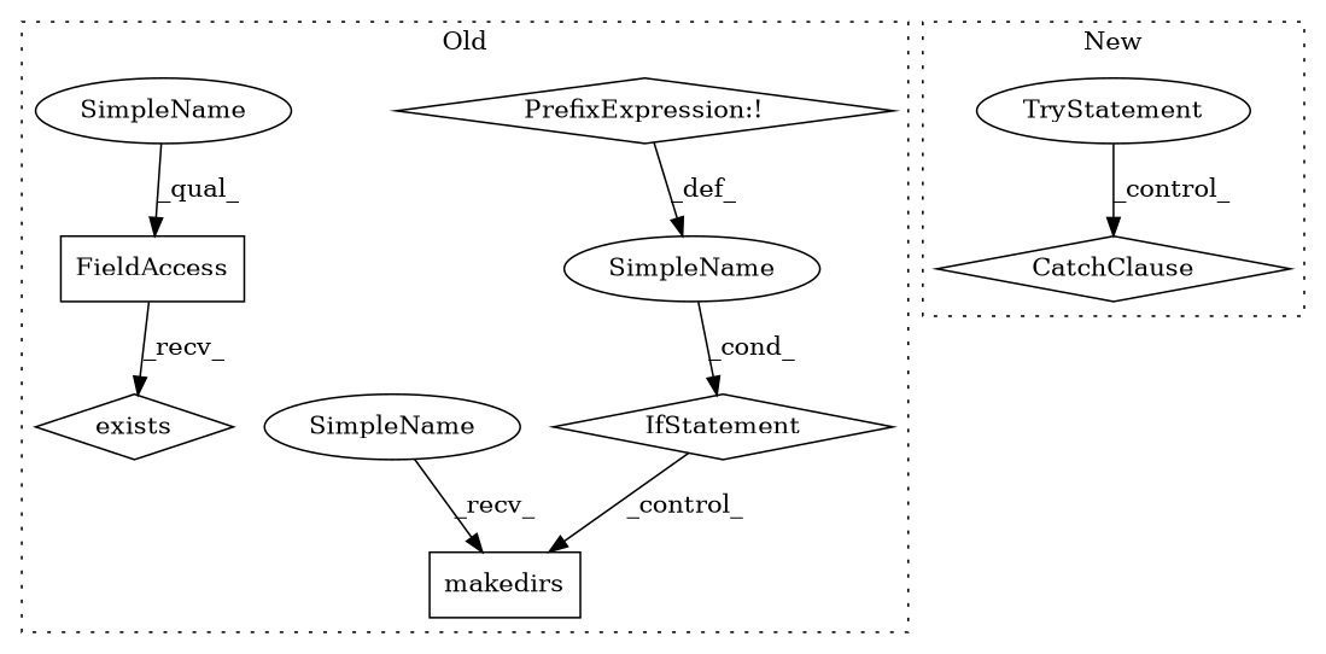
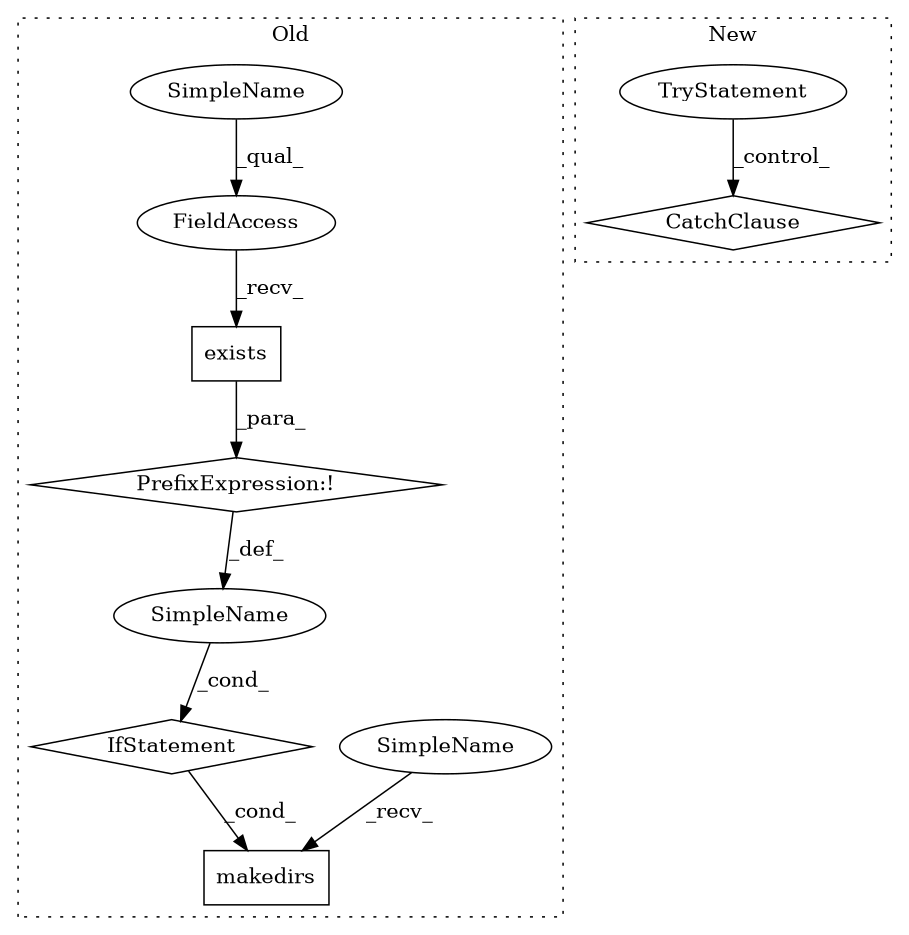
  digraph {
    node [a=42 l=2 s=485 shape=ellipse]
    n1 [a=32 l="9,1" label=makedirs s="522,537" shape=box]
-   n2 [a=22 l=7 label=FieldAccess shape=box]
+   n2 [a=22 l=7 label=FieldAccess]
    n3 [a=25 l="4,2" label=IfStatement s="480,509" shape=diamond]
    n4 [a=38 l=1 label="PrefixExpression:!" s=484 shape=diamond]
    n5 [label=SimpleName l="" s=""]
-   n6 [a=32 l="7,1" label=exists s="493,508" shape=diamond]
+   n6 [a=32 l="7,1" label=exists s="493,508" shape=box]
    n7 [label=SimpleName s=519]
    n8 [label=SimpleName]
    n9 [a=54 l=4 label=TryStatement s=360]
    n10 [a=12 l="11,2" label=CatchClause s="408,438" shape=diamond]
    subgraph cluster_1 {
      label=Old
      style=dotted
      n1
      n2
      n3
      n4
      n5
      n6
      n7
      n8
    }
    subgraph cluster_2 {
      label=New
      style=dotted
      n9
      n10
    }
    n2 -> n6 [label=_recv_]
-   n3 -> n1 [label=_control_]
+   n3 -> n1 [label=_cond_]
    n4 -> n5 [label=_def_]
    n5 -> n3 [label=_cond_]
+   n6 -> n4 [label=_para_]
    n7 -> n1 [label=_recv_]
    n8 -> n2 [label=_qual_]
    n9 -> n10 [label=_control_]
  }
